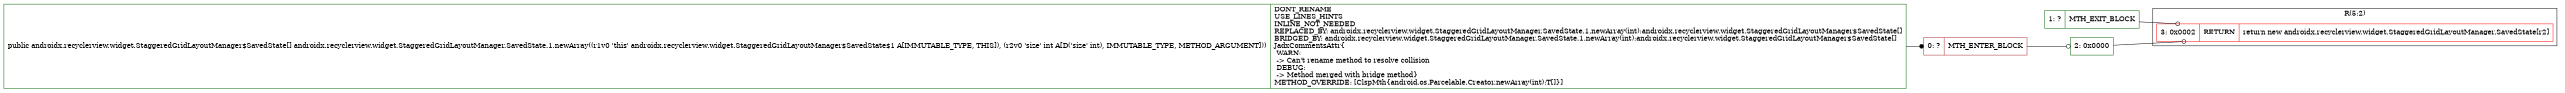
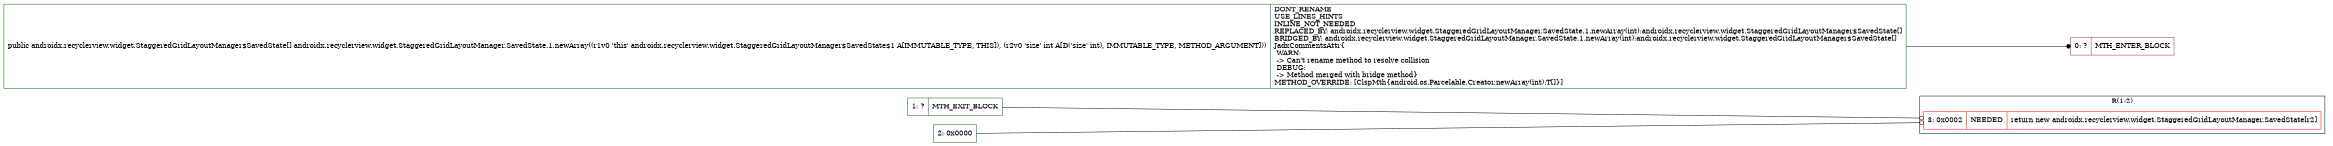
  digraph {
    rankdir=LR
    node [color=darkgreen shape=record]
    edge [arrowhead=odot]
-   n1 [color=red label="{3\:\ 0x0002|RETURN\l|return new androidx.recyclerview.widget.StaggeredGridLayoutManager.SavedState[r2]\l}"]
+   n1 [color=red label="{3\:\ 0x0002|NEEDED\l|return new androidx.recyclerview.widget.StaggeredGridLayoutManager.SavedState[r2]\l}"]
    n2 [label="{1\:\ ?|MTH_EXIT_BLOCK\l}"]
    n3 [color=brown label="{0\:\ ?|MTH_ENTER_BLOCK\l}"]
    n4 [label="{2\:\ 0x0000}"]
    n5 [label="{public androidx.recyclerview.widget.StaggeredGridLayoutManager$SavedState[] androidx.recyclerview.widget.StaggeredGridLayoutManager.SavedState.1.newArray((r1v0 'this' androidx.recyclerview.widget.StaggeredGridLayoutManager$SavedState$1 A[IMMUTABLE_TYPE, THIS]), (r2v0 'size' int A[D('size' int), IMMUTABLE_TYPE, METHOD_ARGUMENT]))  | DONT_RENAME\lUSE_LINES_HINTS\lINLINE_NOT_NEEDED\lREPLACED_BY: androidx.recyclerview.widget.StaggeredGridLayoutManager.SavedState.1.newArray(int):androidx.recyclerview.widget.StaggeredGridLayoutManager$SavedState[]\lBRIDGED_BY: androidx.recyclerview.widget.StaggeredGridLayoutManager.SavedState.1.newArray(int):androidx.recyclerview.widget.StaggeredGridLayoutManager$SavedState[]\lJadxCommentsAttr\{\l WARN: \l \-\> Can't rename method to resolve collision\l DEBUG: \l \-\> Method merged with bridge method\}\lMETHOD_OVERRIDE: [ClspMth\{android.os.Parcelable.Creator.newArray(int):T[]\}]\l}"]
    subgraph cluster_1 {
-     label="R(5:2)"
+     label="R(1:2)"
      n1
    }
    n2 -> n1
-   n3 -> n4
    n4 -> n1
    n5 -> n3 [arrowhead=dot]
  }
